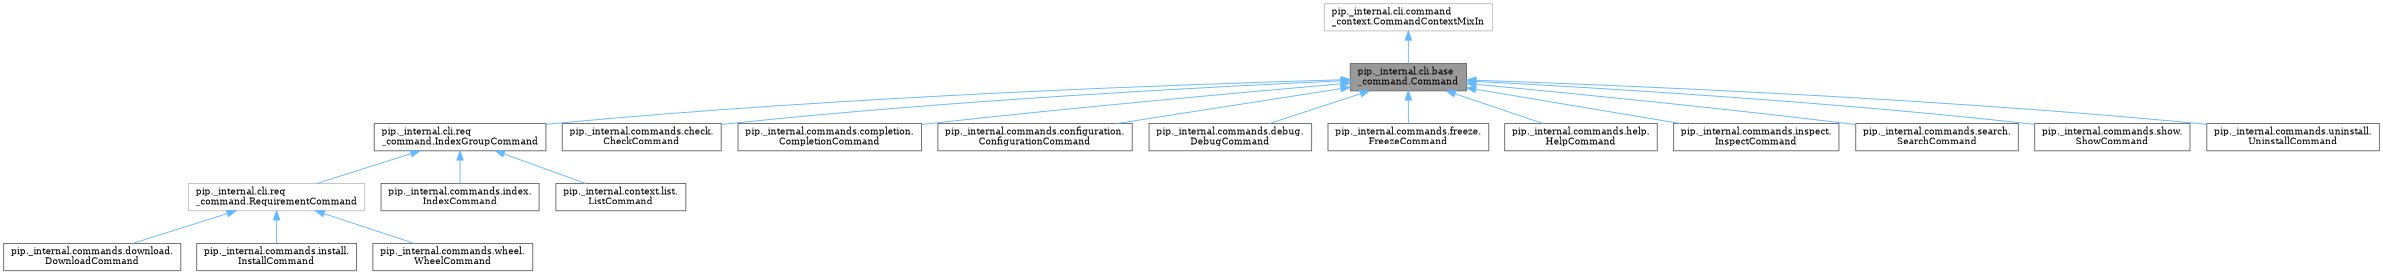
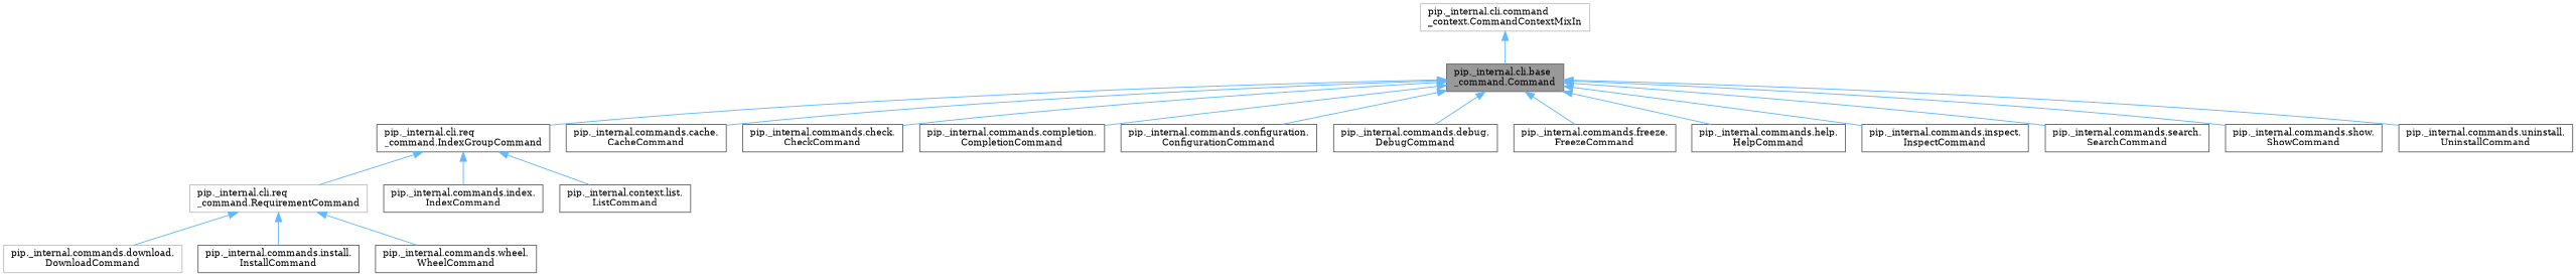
  digraph {
    fontname="DejaVu Serif"
    rankdir=TB
    node [color=gray40 fillcolor=white fontname="DejaVu Serif" fontsize=10 shape=box style=filled]
    edge [color=steelblue1 dir=back fontname="DejaVu Serif" fontsize=10 labelfontname=Helvetica labelfontsize=10 style=solid]
    n1 [fillcolor=grey60 fontcolor=black height=0.2 label="pip._internal.cli.base\l_command.Command" width=0.4]
    n2 [height=0.2 label="pip._internal.cli.req\l_command.IndexGroupCommand" width=0.4]
+   n3 [height=0.2 label="pip._internal.commands.cache.\lCacheCommand" width=0.4]
    n4 [height=0.2 label="pip._internal.commands.check.\lCheckCommand" width=0.4]
    n5 [height=0.2 label="pip._internal.commands.completion.\lCompletionCommand" width=0.4]
    n6 [height=0.2 label="pip._internal.commands.configuration.\lConfigurationCommand" width=0.4]
    n7 [height=0.2 label="pip._internal.commands.debug.\lDebugCommand" width=0.4]
    n8 [height=0.2 label="pip._internal.commands.freeze.\lFreezeCommand" width=0.4]
    n9 [height=0.2 label="pip._internal.commands.help.\lHelpCommand" width=0.4]
    n10 [height=0.2 label="pip._internal.commands.inspect.\lInspectCommand" width=0.4]
    n11 [height=0.2 label="pip._internal.commands.search.\lSearchCommand" width=0.4]
    n12 [height=0.2 label="pip._internal.commands.show.\lShowCommand" width=0.4]
    n13 [height=0.2 label="pip._internal.commands.uninstall.\lUninstallCommand" width=0.4]
    n14 [color=grey75 height=0.2 label="pip._internal.cli.req\l_command.RequirementCommand" width=0.4]
    n15 [height=0.2 label="pip._internal.commands.index.\lIndexCommand" width=0.4]
    n16 [height=0.2 label="pip._internal.context.list.\lListCommand" width=0.4]
    n17 [color=grey75 height=0.2 label="pip._internal.cli.command\l_context.CommandContextMixIn" width=0.4]
-   n18 [height=0.2 label="pip._internal.commands.download.\lDownloadCommand" width=0.4]
+   n18 [color=grey75 height=0.2 label="pip._internal.commands.download.\lDownloadCommand" width=0.4]
    n19 [height=0.2 label="pip._internal.commands.install.\lInstallCommand" width=0.4]
    n20 [height=0.2 label="pip._internal.commands.wheel.\lWheelCommand" width=0.4]
    n1 -> n2
+   n1 -> n3
    n1 -> n4
    n1 -> n5
    n1 -> n6
    n1 -> n7
    n1 -> n8
    n1 -> n9
    n1 -> n10
    n1 -> n11
    n1 -> n12
    n1 -> n13
    n2 -> n14
    n2 -> n15
    n2 -> n16
    n14 -> n18
    n14 -> n19
    n14 -> n20
    n17 -> n1
  }
